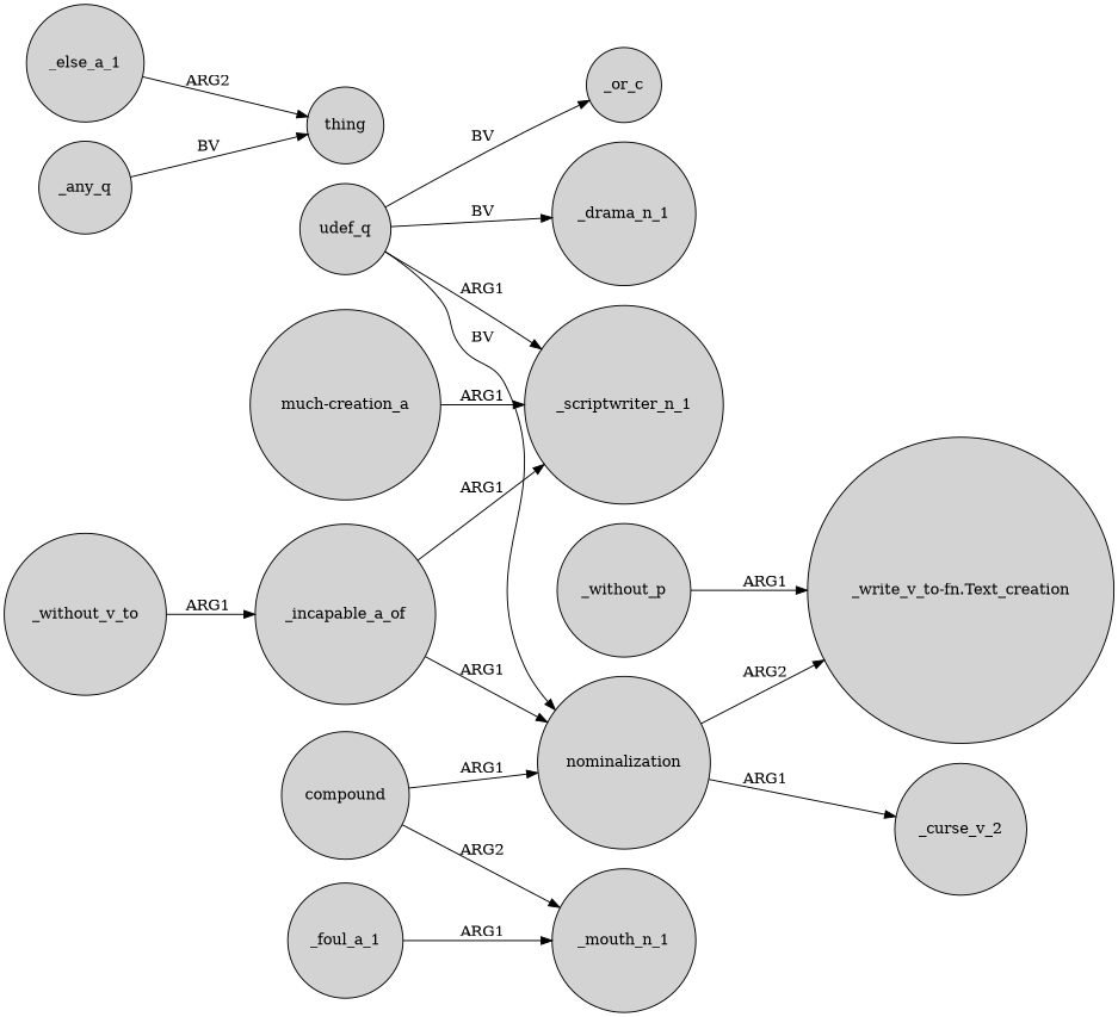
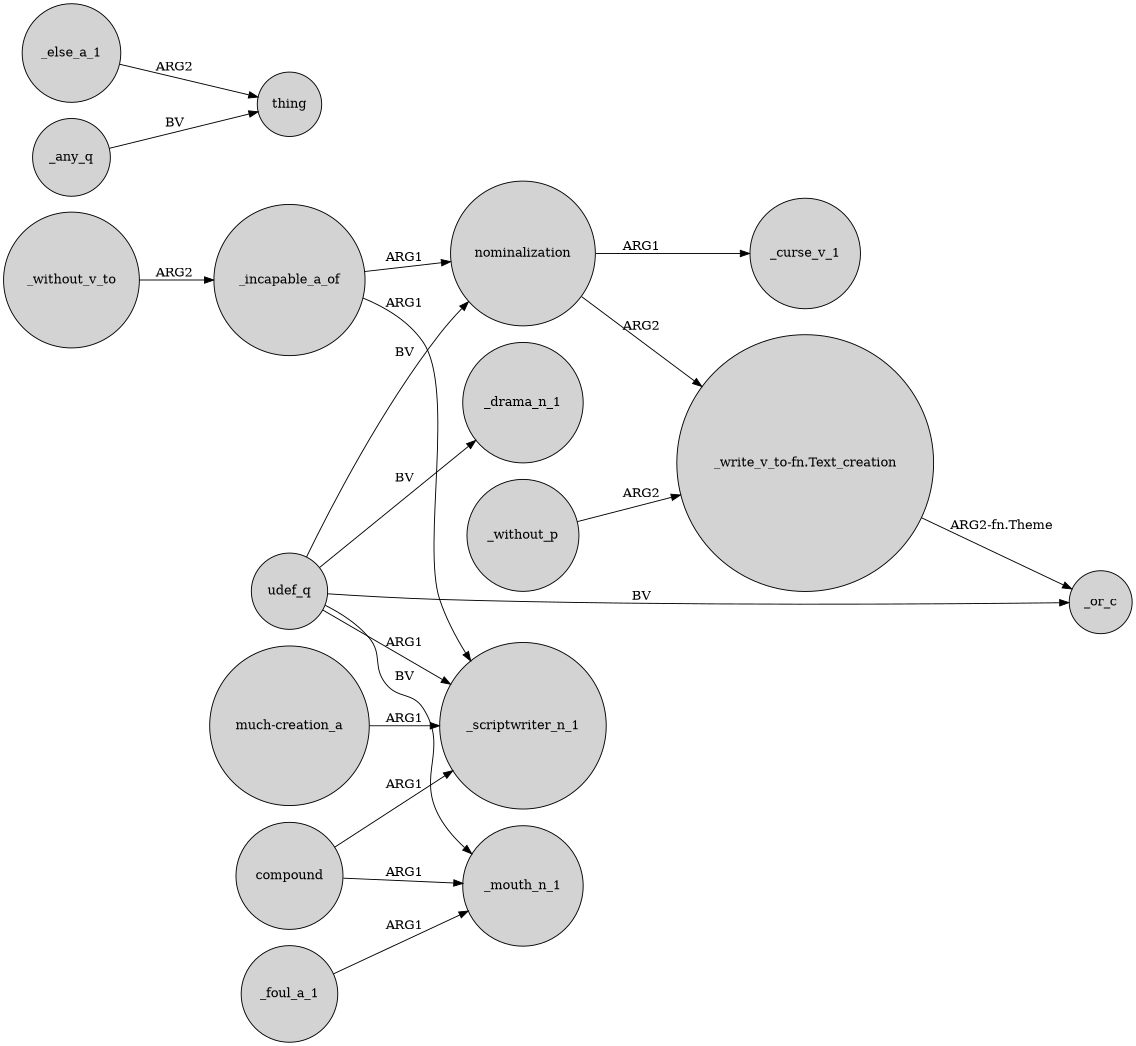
  digraph {
    rankdir=LR
    node [shape=circle style=filled]
    udef_q
    _drama_n_1
    _scriptwriter_n_1
    _mouth_n_1
    _or_c
    nominalization
    "_write_v_to-fn.Text_creation"
-   _curse_v_1 [label=_curse_v_2]
+   _curse_v_1
    n9 [label=_without_v_to]
    _incapable_a_of
    _foul_a_1
    n12 [label="much-creation_a"]
    _without_p
    compound
    _else_a_1
    thing
    _any_q
    udef_q -> _drama_n_1 [label=BV]
    udef_q -> _scriptwriter_n_1 [label=ARG1]
+   udef_q -> _mouth_n_1 [label=BV]
    udef_q -> _or_c [label=BV]
    udef_q -> nominalization [label=BV]
    nominalization -> "_write_v_to-fn.Text_creation" [label=ARG2]
    nominalization -> _curse_v_1 [label=ARG1]
-   n9 -> _incapable_a_of [label=ARG1]
+   "_write_v_to-fn.Text_creation" -> _or_c [label="ARG2-fn.Theme"]
+   n9 -> _incapable_a_of [label=ARG2]
    _incapable_a_of -> _scriptwriter_n_1 [label=ARG1]
    _incapable_a_of -> nominalization [label=ARG1]
    _foul_a_1 -> _mouth_n_1 [label=ARG1]
    n12 -> _scriptwriter_n_1 [label=ARG1]
-   _without_p -> "_write_v_to-fn.Text_creation" [label=ARG1]
-   compound -> _mouth_n_1 [label=ARG2]
-   compound -> nominalization [label=ARG1]
+   _without_p -> "_write_v_to-fn.Text_creation" [label=ARG2]
+   compound -> _mouth_n_1 [label=ARG1]
+   compound -> _scriptwriter_n_1 [label=ARG1]
    _else_a_1 -> thing [label=ARG2]
    _any_q -> thing [label=BV]
  }
